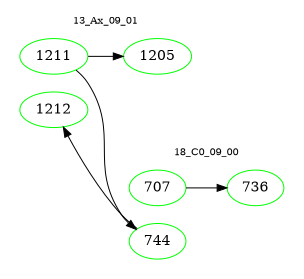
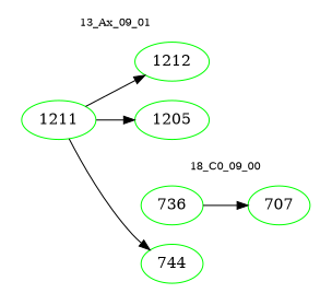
  digraph {
    rankdir=LR
    node [color=green]
    edge [color=black]
    n1 [label=1211]
    n2 [label=1205]
    n3 [label=1212]
    n4 [label=736]
    n5 [label=707]
    n6 [label=744]
    subgraph cluster_1 {
      color=white
      fontsize=10
      label="13_Ax_09_01"
      n1
      n2
      n3
    }
    subgraph cluster_2 {
      color=white
      fontsize=10
      label="18_C0_09_00"
      n4
      n5
      n6
    }
    n1 -> n2
-   n6 -> n3
+   n1 -> n3
    n1 -> n6
-   n5 -> n4
+   n4 -> n5
  }
